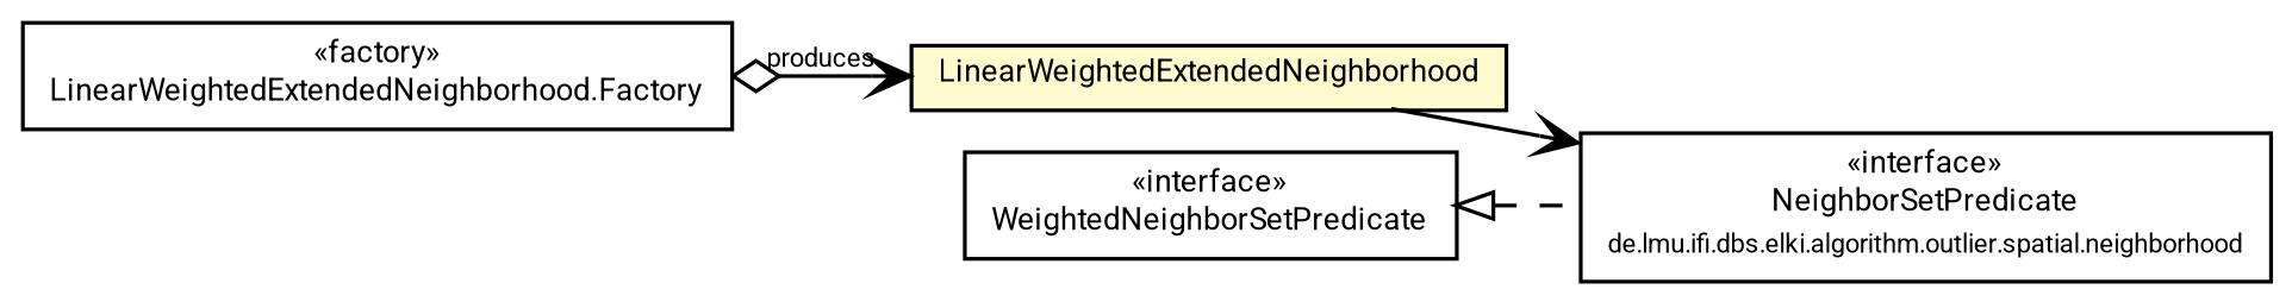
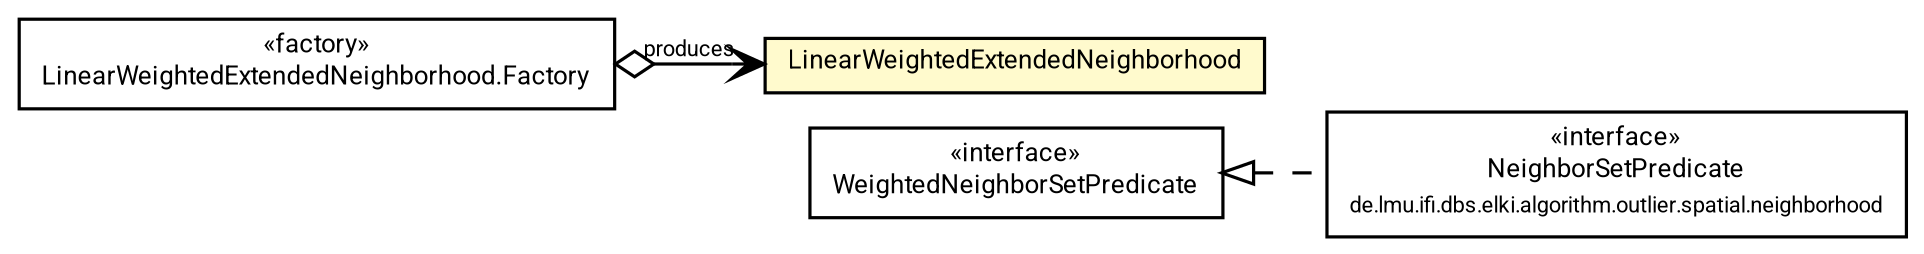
  digraph {
    nodesep=0.15
    rankdir=LR
    ranksep=0.25
    node [fontcolor=black fontname=Roboto fontsize=8 margin=0 shape=plaintext]
    edge [arrowhead=open color=black fontname=Roboto fontsize=7 labelfontname=Roboto labelfontsize=7]
    n1 [height=0 label=<<table title="de.lmu.ifi.dbs.elki.algorithm.outlier.spatial.neighborhood.NeighborSetPredicate" border="0" cellborder="1" cellspacing="0" cellpadding="2" href="../NeighborSetPredicate.html" target="_parent"> 		<tr><td><table border="0" cellspacing="0" cellpadding="1"> 		<tr><td align="center" balign="center"> &#171;interface&#187; </td></tr> 		<tr><td align="center" balign="center"> <font face="Roboto">NeighborSetPredicate</font> </td></tr> 		<tr><td align="center" balign="center"> <font face="Roboto" point-size="7.0">de.lmu.ifi.dbs.elki.algorithm.outlier.spatial.neighborhood</font> </td></tr> 		</table></td></tr> 		</table>> width=0]
    n2 [height=0 label=<<table title="de.lmu.ifi.dbs.elki.algorithm.outlier.spatial.neighborhood.weighted.LinearWeightedExtendedNeighborhood" border="0" cellborder="1" cellspacing="0" cellpadding="2" bgcolor="lemonChiffon" href="LinearWeightedExtendedNeighborhood.html" target="_parent"> 		<tr><td><table border="0" cellspacing="0" cellpadding="1"> 		<tr><td align="center" balign="center"> <font face="Roboto">LinearWeightedExtendedNeighborhood</font> </td></tr> 		</table></td></tr> 		</table>> width=0]
    n3 [height=0 label=<<table title="de.lmu.ifi.dbs.elki.algorithm.outlier.spatial.neighborhood.weighted.LinearWeightedExtendedNeighborhood.Factory" border="0" cellborder="1" cellspacing="0" cellpadding="2" href="LinearWeightedExtendedNeighborhood.Factory.html" target="_parent"> 		<tr><td><table border="0" cellspacing="0" cellpadding="1"> 		<tr><td align="center" balign="center"> &#171;factory&#187; </td></tr> 		<tr><td align="center" balign="center"> <font face="Roboto">LinearWeightedExtendedNeighborhood.Factory</font> </td></tr> 		</table></td></tr> 		</table>> width=0]
    n4 [height=0 label=<<table title="de.lmu.ifi.dbs.elki.algorithm.outlier.spatial.neighborhood.weighted.WeightedNeighborSetPredicate" border="0" cellborder="1" cellspacing="0" cellpadding="2" href="WeightedNeighborSetPredicate.html" target="_parent"> 		<tr><td><table border="0" cellspacing="0" cellpadding="1"> 		<tr><td align="center" balign="center"> &#171;interface&#187; </td></tr> 		<tr><td align="center" balign="center"> <font face="Roboto">WeightedNeighborSetPredicate</font> </td></tr> 		</table></td></tr> 		</table>> width=0]
-   n2 -> n1 [weight=1]
    n3 -> n2 [arrowtail=ediamond dir=both label=produces weight=3]
    n4 -> n1 [arrowtail=empty dir=back style=dashed weight=9 arrowhead=""]
  }
